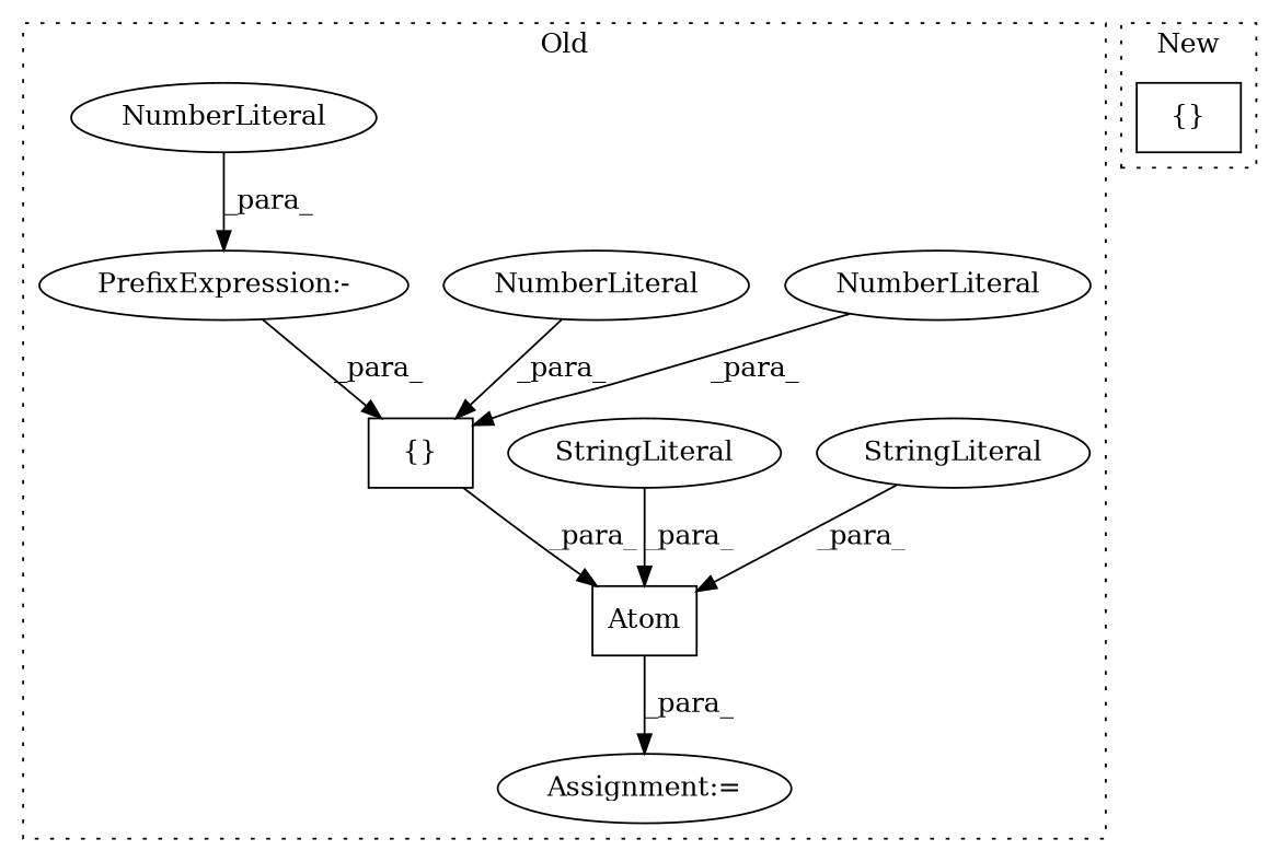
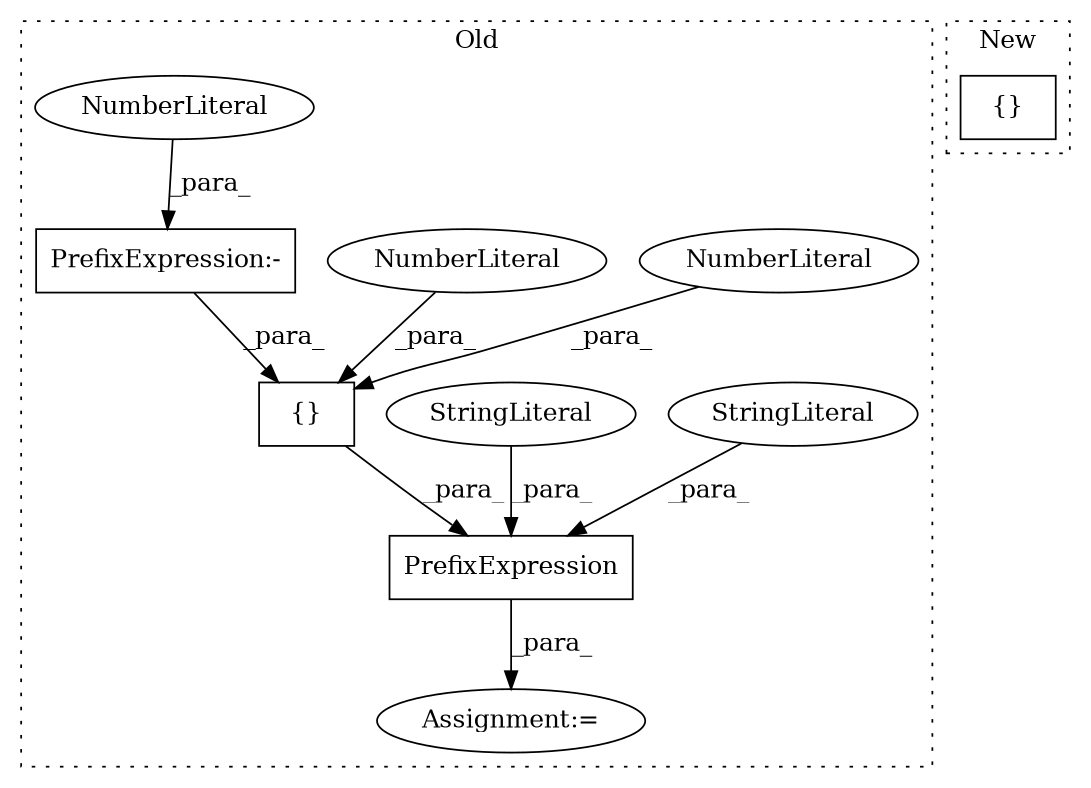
  digraph {
    node [a=34 l="1,1" shape=ellipse]
-   n1 [a=32 l="5,1" label=Atom s="4176,4219" shape=box]
+   n1 [a=32 l="5,1" label=PrefixExpression s="4176,4219" shape=box]
    n2 [a=4 label="{}" s="4192,4209" shape=box]
    n3 [l=5 label=NumberLiteral s=4200]
    n4 [l=3 label=NumberLiteral s=4206]
    n5 [a=7 l=1 label="Assignment:=" s=4175]
    n6 [a=45 l=3 label=StringLiteral s=4216]
    n7 [a=45 l=4 label=StringLiteral s=4211]
-   n8 [a=38 l=1 label="PrefixExpression:-" s=4193]
+   n8 [a=38 l=1 label="PrefixExpression:-" s=4193 shape=box]
    n9 [l=5 label=NumberLiteral s=4194]
    n10 [a=4 label="{}" s="4397,4432" shape=box]
    subgraph cluster_1 {
      label=Old
      style=dotted
      n1
      n2
      n3
      n4
      n5
      n6
      n7
      n8
      n9
    }
    subgraph cluster_2 {
      label=New
      style=dotted
      n10
    }
    n1 -> n5 [label=_para_]
    n2 -> n1 [label=_para_]
    n3 -> n2 [label=_para_]
    n4 -> n2 [label=_para_]
    n6 -> n1 [label=_para_]
    n7 -> n1 [label=_para_]
    n8 -> n2 [label=_para_]
    n9 -> n8 [label=_para_]
  }
